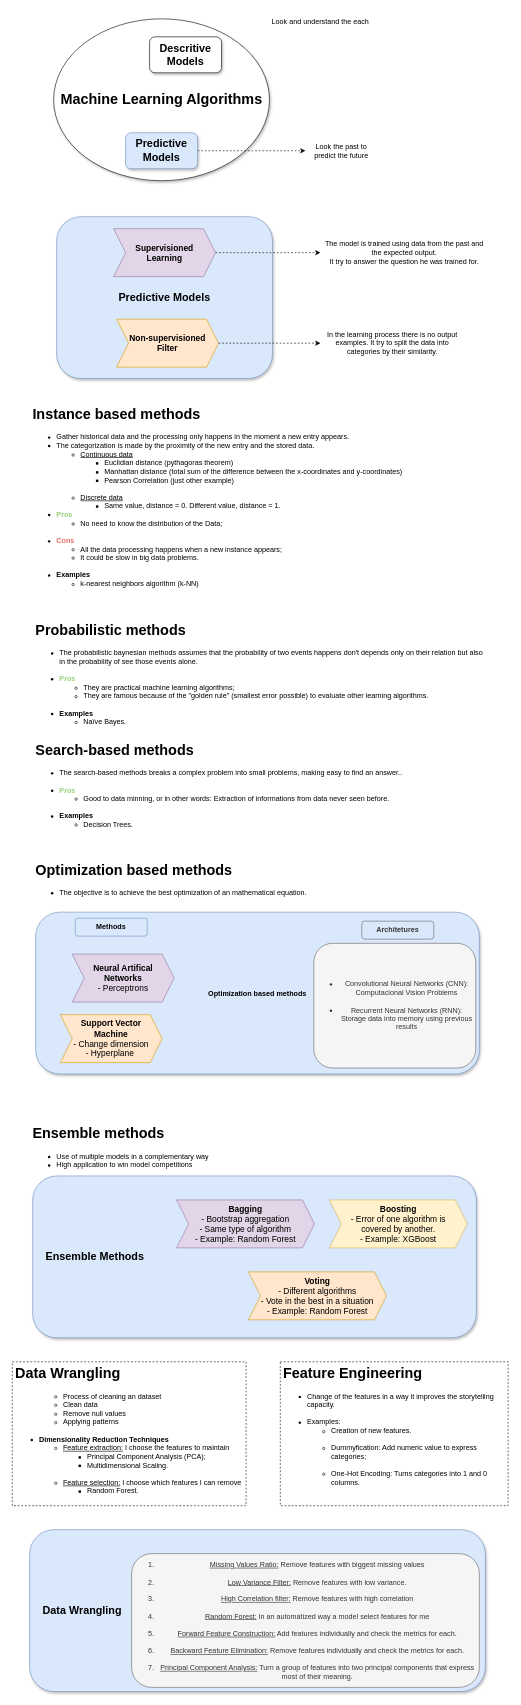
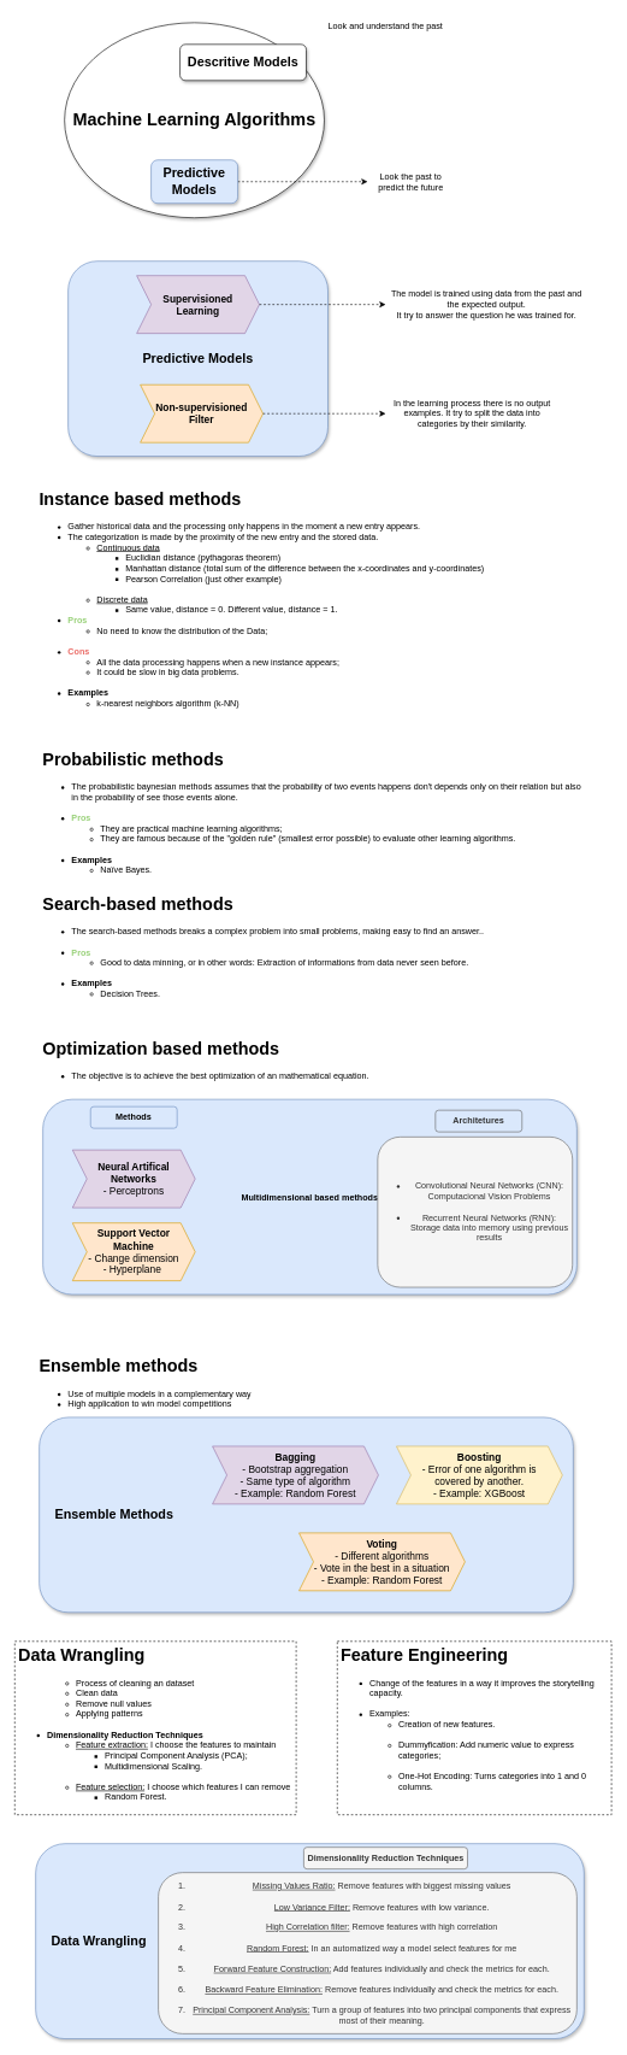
  <mxCell id="0" />
  <mxCell id="1" parent="0" />
  <mxCell id="2" value="&lt;h1&gt;Machine Learning Algorithms&lt;/h1&gt;" style="ellipse;whiteSpace=wrap;html=1;align=center;shadow=1;" vertex="1" parent="1"><mxGeometry x="89" y="30" width="360" height="270" as="geometry" /></mxCell>
- <mxCell id="3" value="&lt;h2&gt;Descritive Models&lt;/h2&gt;" style="rounded=1;whiteSpace=wrap;html=1;shadow=1;" vertex="1" parent="1"><mxGeometry x="249" y="60" width="120" height="60" as="geometry" /></mxCell>
+ <mxCell id="3" value="&lt;h2&gt;Descritive Models&lt;/h2&gt;" style="rounded=1;whiteSpace=wrap;html=1;shadow=1;" vertex="1" parent="1"><mxGeometry x="249" y="60" width="175" height="50" as="geometry" /></mxCell>
  <mxCell id="4" style="edgeStyle=orthogonalEdgeStyle;rounded=0;orthogonalLoop=1;jettySize=auto;html=1;exitX=1;exitY=0.5;exitDx=0;exitDy=0;entryX=0;entryY=0.5;entryDx=0;entryDy=0;shadow=0;dashed=1;" edge="1" parent="1" source="5" target="7"><mxGeometry relative="1" as="geometry" /></mxCell>
  <mxCell id="5" value="&lt;h2&gt;Predictive Models&lt;/h2&gt;" style="rounded=1;whiteSpace=wrap;html=1;shadow=1;fillColor=#dae8fc;strokeColor=#6c8ebf;" vertex="1" parent="1"><mxGeometry x="209" y="220" width="120" height="60" as="geometry" /></mxCell>
- <mxCell id="6" value="Look and understand the each" style="text;html=1;strokeColor=none;fillColor=none;align=center;verticalAlign=middle;whiteSpace=wrap;rounded=0;" vertex="1" parent="1"><mxGeometry x="449" y="20" width="170" height="30" as="geometry" /></mxCell>
+ <mxCell id="6" value="Look and understand the past" style="text;html=1;strokeColor=none;fillColor=none;align=center;verticalAlign=middle;whiteSpace=wrap;rounded=0;" vertex="1" parent="1"><mxGeometry x="449" y="20" width="170" height="30" as="geometry" /></mxCell>
  <mxCell id="7" value="Look the past to predict the future" style="text;html=1;strokeColor=none;fillColor=none;align=center;verticalAlign=middle;whiteSpace=wrap;rounded=0;" vertex="1" parent="1"><mxGeometry x="509" y="235" width="120" height="30" as="geometry" /></mxCell>
  <mxCell id="8" value="&lt;h2&gt;Predictive Models&lt;/h2&gt;" style="rounded=1;whiteSpace=wrap;html=1;shadow=1;fillColor=#dae8fc;strokeColor=#6c8ebf;" vertex="1" parent="1"><mxGeometry x="94" y="360" width="360" height="270" as="geometry" /></mxCell>
  <mxCell id="9" value="&lt;h3&gt;Supervisioned &lt;br&gt;Learning&lt;/h3&gt;" style="shape=step;perimeter=stepPerimeter;whiteSpace=wrap;html=1;fixedSize=1;fillColor=#e1d5e7;strokeColor=#9673a6;" vertex="1" parent="1"><mxGeometry x="189" y="380" width="170" height="80" as="geometry" /></mxCell>
  <mxCell id="10" value="&lt;h3&gt;Non-supervisioned &lt;br&gt;Filter&lt;/h3&gt;" style="shape=step;perimeter=stepPerimeter;whiteSpace=wrap;html=1;fixedSize=1;fillColor=#ffe6cc;strokeColor=#d79b00;" vertex="1" parent="1"><mxGeometry x="194" y="531" width="170" height="80" as="geometry" /></mxCell>
  <mxCell id="11" value="&lt;p&gt;The model is trained using data from the past and the expected output.&lt;br&gt;It try to answer the question he was trained for.&lt;/p&gt;" style="text;html=1;strokeColor=none;fillColor=none;align=center;verticalAlign=middle;whiteSpace=wrap;rounded=0;" vertex="1" parent="1"><mxGeometry x="534" y="385" width="280" height="70" as="geometry" /></mxCell>
  <mxCell id="12" value="&lt;p&gt;In the learning process there is no output examples. It try to split the data into categories by their similarity.&lt;/p&gt;" style="text;html=1;strokeColor=none;fillColor=none;align=center;verticalAlign=middle;whiteSpace=wrap;rounded=0;" vertex="1" parent="1"><mxGeometry x="534" y="536" width="240" height="70" as="geometry" /></mxCell>
  <mxCell id="13" style="edgeStyle=orthogonalEdgeStyle;rounded=0;orthogonalLoop=1;jettySize=auto;html=1;exitX=1;exitY=0.5;exitDx=0;exitDy=0;entryX=0;entryY=0.5;entryDx=0;entryDy=0;shadow=0;dashed=1;" edge="1" parent="1" source="9" target="11"><mxGeometry relative="1" as="geometry"><mxPoint x="424" y="320" as="sourcePoint" /><mxPoint x="604" y="320" as="targetPoint" /></mxGeometry></mxCell>
  <mxCell id="14" style="edgeStyle=orthogonalEdgeStyle;rounded=0;orthogonalLoop=1;jettySize=auto;html=1;exitX=1;exitY=0.5;exitDx=0;exitDy=0;entryX=0;entryY=0.5;entryDx=0;entryDy=0;shadow=0;dashed=1;" edge="1" parent="1" source="10" target="12"><mxGeometry relative="1" as="geometry"><mxPoint x="454" y="670" as="sourcePoint" /><mxPoint x="634" y="670" as="targetPoint" /></mxGeometry></mxCell>
  <mxCell id="15" value="&lt;h1&gt;Instance based methods&lt;/h1&gt;&lt;p&gt;&lt;/p&gt;&lt;ul&gt;&lt;li&gt;Gather historical data and the processing only happens in the moment a new entry appears.&lt;/li&gt;&lt;li&gt;The categorization is made by the proximity of the new entry and the stored data.&lt;/li&gt;&lt;ul&gt;&lt;li&gt;&lt;u&gt;Continuous data&lt;/u&gt;&lt;/li&gt;&lt;ul&gt;&lt;li&gt;Euclidian distance (pythagoras theorem)&lt;/li&gt;&lt;li&gt;Manhattan distance (total sum of the difference between the x-coordinates and y-coordinates)&lt;/li&gt;&lt;li&gt;Pearson Correlation (just other example)&lt;br&gt;&lt;br&gt;&lt;/li&gt;&lt;/ul&gt;&lt;li&gt;&lt;u&gt;Discrete data&lt;/u&gt;&lt;/li&gt;&lt;ul&gt;&lt;li&gt;Same value, distance = 0. Different value, distance = 1.&lt;/li&gt;&lt;/ul&gt;&lt;/ul&gt;&lt;li&gt;&lt;font color=&quot;#97d077&quot;&gt;&lt;b&gt;Pros&lt;/b&gt;&lt;/font&gt;&lt;/li&gt;&lt;ul&gt;&lt;li&gt;No need to know the distribution of the Data;&lt;br&gt;&lt;br&gt;&lt;/li&gt;&lt;/ul&gt;&lt;li&gt;&lt;font color=&quot;#ea6b66&quot;&gt;&lt;b&gt;Cons&lt;/b&gt;&lt;/font&gt;&lt;/li&gt;&lt;ul&gt;&lt;li&gt;All the data processing happens when a new instance appears;&lt;/li&gt;&lt;li&gt;It could be slow in big data problems.&lt;br&gt;&lt;br&gt;&lt;/li&gt;&lt;/ul&gt;&lt;li&gt;&lt;b&gt;Examples&lt;/b&gt;&lt;/li&gt;&lt;ul&gt;&lt;li&gt;k-nearest neighbors algorithm (k-NN)&lt;/li&gt;&lt;/ul&gt;&lt;/ul&gt;&lt;p&gt;&lt;/p&gt;" style="text;html=1;strokeColor=none;fillColor=none;spacing=5;spacingTop=-20;whiteSpace=wrap;overflow=hidden;rounded=0;" vertex="1" parent="1"><mxGeometry x="49" y="670" width="760" height="330" as="geometry" /></mxCell>
  <mxCell id="16" value="&lt;h1&gt;Probabilistic methods&lt;/h1&gt;&lt;p&gt;&lt;/p&gt;&lt;ul&gt;&lt;li&gt;The probabilistic baynesian methods assumes that the probability of two events happens don't depends only on their relation but also in the probability of see those events alone.&lt;br&gt;&lt;br&gt;&lt;/li&gt;&lt;li&gt;&lt;b style=&quot;color: rgb(151, 208, 119); background-color: initial;&quot;&gt;Pros&lt;/b&gt;&lt;br&gt;&lt;/li&gt;&lt;ul&gt;&lt;li&gt;&lt;span style=&quot;background-color: initial;&quot;&gt;They are practical machine learning algorithms;&lt;/span&gt;&lt;br&gt;&lt;/li&gt;&lt;li&gt;&lt;span style=&quot;background-color: initial;&quot;&gt;They are famous because of the &quot;golden rule&quot; (smallest error possible) to evaluate other learning algorithms.&lt;br&gt;&lt;br&gt;&lt;/span&gt;&lt;/li&gt;&lt;/ul&gt;&lt;li&gt;&lt;b&gt;Examples&lt;/b&gt;&lt;/li&gt;&lt;ul&gt;&lt;li&gt;&lt;span style=&quot;background-color: initial;&quot;&gt;Naïve Bayes.&lt;/span&gt;&lt;/li&gt;&lt;/ul&gt;&lt;/ul&gt;&lt;p&gt;&lt;/p&gt;" style="text;html=1;strokeColor=none;fillColor=none;spacing=5;spacingTop=-20;whiteSpace=wrap;overflow=hidden;rounded=0;" vertex="1" parent="1"><mxGeometry x="54" y="1030" width="760" height="190" as="geometry" /></mxCell>
  <mxCell id="17" value="&lt;h1&gt;Search-based methods&lt;/h1&gt;&lt;p&gt;&lt;/p&gt;&lt;ul&gt;&lt;li&gt;The search-based methods breaks a complex problem into small problems, making easy to find an answer..&lt;br&gt;&lt;br&gt;&lt;/li&gt;&lt;li&gt;&lt;b style=&quot;color: rgb(151, 208, 119); background-color: initial;&quot;&gt;Pros&lt;/b&gt;&lt;br&gt;&lt;/li&gt;&lt;ul&gt;&lt;li&gt;Good to data minning, or in other words: Extraction of informations from data never seen before.&lt;br&gt;&lt;br&gt;&lt;/li&gt;&lt;/ul&gt;&lt;li&gt;&lt;b&gt;Examples&lt;/b&gt;&lt;/li&gt;&lt;ul&gt;&lt;li&gt;&lt;span style=&quot;background-color: initial;&quot;&gt;Decision Trees.&lt;/span&gt;&lt;/li&gt;&lt;/ul&gt;&lt;/ul&gt;&lt;p&gt;&lt;/p&gt;" style="text;html=1;strokeColor=none;fillColor=none;spacing=5;spacingTop=-20;whiteSpace=wrap;overflow=hidden;rounded=0;" vertex="1" parent="1"><mxGeometry x="54" y="1230" width="760" height="190" as="geometry" /></mxCell>
  <mxCell id="18" value="&lt;h1&gt;Optimization based methods&lt;/h1&gt;&lt;p&gt;&lt;/p&gt;&lt;ul&gt;&lt;li&gt;The objective is to achieve the best optimization of an mathematical equation.&lt;/li&gt;&lt;/ul&gt;&lt;p&gt;&lt;/p&gt;" style="text;html=1;strokeColor=none;fillColor=none;spacing=5;spacingTop=-20;whiteSpace=wrap;overflow=hidden;rounded=0;" vertex="1" parent="1"><mxGeometry x="54" y="1430" width="760" height="410" as="geometry" /></mxCell>
- <mxCell id="19" value="&lt;h2&gt;&lt;font style=&quot;font-size: 12px;&quot;&gt;Optimization based methods&lt;/font&gt;&lt;/h2&gt;" style="rounded=1;whiteSpace=wrap;html=1;shadow=1;fillColor=#dae8fc;strokeColor=#6c8ebf;" vertex="1" parent="1"><mxGeometry x="59" y="1520" width="740" height="270" as="geometry" /></mxCell>
- <mxCell id="20" value="&lt;h3&gt;Neural Artifical &lt;br&gt;Networks&lt;br&gt;&lt;span style=&quot;font-weight: normal;&quot;&gt;- Perceptrons&lt;/span&gt;&lt;/h3&gt;" style="shape=step;perimeter=stepPerimeter;whiteSpace=wrap;html=1;fixedSize=1;fillColor=#e1d5e7;strokeColor=#9673a6;" vertex="1" parent="1"><mxGeometry x="120" y="1590" width="170" height="80" as="geometry" /></mxCell>
+ <mxCell id="19" value="&lt;h2&gt;&lt;font style=&quot;font-size: 12px;&quot;&gt;Multidimensional based methods&lt;/font&gt;&lt;/h2&gt;" style="rounded=1;whiteSpace=wrap;html=1;shadow=1;fillColor=#dae8fc;strokeColor=#6c8ebf;" vertex="1" parent="1"><mxGeometry x="59" y="1520" width="740" height="270" as="geometry" /></mxCell>
+ <mxCell id="20" value="&lt;h3&gt;Neural Artifical &lt;br&gt;Networks&lt;br&gt;&lt;span style=&quot;font-weight: normal;&quot;&gt;- Perceptrons&lt;/span&gt;&lt;/h3&gt;" style="shape=step;perimeter=stepPerimeter;whiteSpace=wrap;html=1;fixedSize=1;fillColor=#e1d5e7;strokeColor=#9673a6;" vertex="1" parent="1"><mxGeometry x="100" y="1590" width="170" height="80" as="geometry" /></mxCell>
  <mxCell id="21" value="&lt;h3&gt;Support Vector &lt;br&gt;Machine&lt;br&gt;&lt;span style=&quot;font-weight: normal;&quot;&gt;- Change dimension&lt;br&gt;- Hyperplane&lt;/span&gt;&amp;nbsp;&lt;/h3&gt;" style="shape=step;perimeter=stepPerimeter;whiteSpace=wrap;html=1;fixedSize=1;fillColor=#ffe6cc;strokeColor=#d79b00;" vertex="1" parent="1"><mxGeometry x="100" y="1691" width="170" height="80" as="geometry" /></mxCell>
  <mxCell id="22" value="&lt;b&gt;Methods&lt;/b&gt;" style="rounded=1;whiteSpace=wrap;html=1;fillColor=#dae8fc;strokeColor=#6c8ebf;" vertex="1" parent="1"><mxGeometry x="125" y="1530" width="120" height="30" as="geometry" /></mxCell>
  <mxCell id="23" value="&lt;b&gt;Architetures&lt;/b&gt;" style="rounded=1;whiteSpace=wrap;html=1;fillColor=#dae8fc;strokeColor=#666666;fontColor=#333333;" vertex="1" parent="1"><mxGeometry x="603" y="1535" width="120" height="30" as="geometry" /></mxCell>
  <mxCell id="24" value="&lt;ul&gt;&lt;li&gt;Convolutional Neural Networks (CNN): Computacional Vision Problems&lt;br&gt;&amp;nbsp;&lt;/li&gt;&lt;li&gt;Recurrent Neural Networks (RNN): Storage data into memory using previous results&lt;br&gt;&lt;/li&gt;&lt;/ul&gt;" style="rounded=1;whiteSpace=wrap;html=1;fillColor=#f5f5f5;strokeColor=#666666;fontColor=#333333;" vertex="1" parent="1"><mxGeometry x="523" y="1572" width="270" height="208" as="geometry" /></mxCell>
  <mxCell id="25" value="&lt;h1&gt;Ensemble methods&lt;/h1&gt;&lt;p&gt;&lt;/p&gt;&lt;ul&gt;&lt;li&gt;Use of multiple models in a complementary way&lt;/li&gt;&lt;li&gt;High application to win model competitions&lt;/li&gt;&lt;/ul&gt;&lt;p&gt;&lt;/p&gt;" style="text;html=1;strokeColor=none;fillColor=none;spacing=5;spacingTop=-20;whiteSpace=wrap;overflow=hidden;rounded=0;" vertex="1" parent="1"><mxGeometry x="49" y="1870" width="760" height="410" as="geometry" /></mxCell>
  <mxCell id="26" value="&lt;h2 style=&quot;&quot;&gt;&lt;font style=&quot;font-size: 18px;&quot;&gt;&amp;nbsp; &amp;nbsp; Ensemble Methods&lt;/font&gt;&lt;/h2&gt;" style="rounded=1;whiteSpace=wrap;html=1;shadow=1;fillColor=#dae8fc;strokeColor=#6c8ebf;align=left;" vertex="1" parent="1"><mxGeometry x="54" y="1960" width="740" height="270" as="geometry" /></mxCell>
  <mxCell id="27" value="&lt;h3&gt;Bagging&lt;br&gt;&lt;span style=&quot;font-weight: normal;&quot;&gt;- Bootstrap aggregation&lt;/span&gt;&lt;br&gt;&lt;span style=&quot;font-weight: normal;&quot;&gt;- Same type of algorithm&lt;/span&gt;&lt;span style=&quot;font-weight: 400;&quot;&gt;&lt;br&gt;&lt;/span&gt;&lt;span style=&quot;font-weight: normal;&quot;&gt;- Example: Random Forest&lt;/span&gt;&lt;/h3&gt;" style="shape=step;perimeter=stepPerimeter;whiteSpace=wrap;html=1;fixedSize=1;fillColor=#e1d5e7;strokeColor=#9673a6;" vertex="1" parent="1"><mxGeometry x="294" y="2000" width="230" height="80" as="geometry" /></mxCell>
  <mxCell id="28" value="&lt;h3&gt;Boosting&lt;br&gt;&lt;span style=&quot;font-weight: normal;&quot;&gt;- Error of one algorithm is&lt;br&gt;&lt;/span&gt;&lt;span style=&quot;font-weight: 400;&quot;&gt;covered by another.&lt;br&gt;&lt;/span&gt;&lt;span style=&quot;font-weight: normal;&quot;&gt;- Example: XGBoost&lt;/span&gt;&lt;/h3&gt;" style="shape=step;perimeter=stepPerimeter;whiteSpace=wrap;html=1;fixedSize=1;fillColor=#fff2cc;strokeColor=#d6b656;" vertex="1" parent="1"><mxGeometry x="549" y="2000" width="230" height="80" as="geometry" /></mxCell>
  <mxCell id="29" value="&lt;h3&gt;Voting&lt;br&gt;&lt;span style=&quot;font-weight: normal;&quot;&gt;- Different algorithms&lt;br&gt;&lt;/span&gt;&lt;span style=&quot;font-weight: 400;&quot;&gt;- Vote in the best in a situation&lt;br&gt;&lt;/span&gt;&lt;span style=&quot;font-weight: normal;&quot;&gt;- Example: Random Forest&lt;/span&gt;&lt;/h3&gt;" style="shape=step;perimeter=stepPerimeter;whiteSpace=wrap;html=1;fixedSize=1;fillColor=#ffe6cc;strokeColor=#d79b00;" vertex="1" parent="1"><mxGeometry x="414" y="2120" width="230" height="80" as="geometry" /></mxCell>
  <mxCell id="30" value="&lt;h1&gt;Data Wrangling&lt;/h1&gt;&lt;p&gt;&lt;/p&gt;&lt;ul&gt;&lt;ul&gt;&lt;li&gt;Process of cleaning an dataset&lt;/li&gt;&lt;li&gt;Clean data&lt;/li&gt;&lt;li&gt;Remove null values&lt;/li&gt;&lt;li&gt;Applying patterns&lt;br&gt;&lt;br&gt;&lt;/li&gt;&lt;/ul&gt;&lt;li&gt;&lt;b&gt;Dimensionality Reduction Techniques&lt;/b&gt;&lt;/li&gt;&lt;ul&gt;&lt;li&gt;&lt;u&gt;Feature extraction:&lt;/u&gt; I choose the features to maintain&lt;/li&gt;&lt;ul&gt;&lt;li&gt;Principal Component Analysis (PCA);&lt;br&gt;&lt;/li&gt;&lt;li&gt;Multidimensional Scaling.&lt;br&gt;&lt;br&gt;&lt;/li&gt;&lt;/ul&gt;&lt;li&gt;&lt;u&gt;Feature selection:&lt;/u&gt; I choose which features I can remove&lt;/li&gt;&lt;ul&gt;&lt;li&gt;Random Forest.&lt;br&gt;&lt;/li&gt;&lt;/ul&gt;&lt;/ul&gt;&lt;/ul&gt;&lt;p&gt;&lt;/p&gt;" style="text;html=1;strokeColor=default;fillColor=none;spacing=5;spacingTop=-20;whiteSpace=wrap;overflow=hidden;rounded=0;dashed=1;" vertex="1" parent="1"><mxGeometry x="20" y="2270" width="390" height="240" as="geometry" /></mxCell>
  <mxCell id="31" value="&lt;h1&gt;Feature Engineering&lt;/h1&gt;&lt;p&gt;&lt;/p&gt;&lt;ul&gt;&lt;li&gt;Change of the features in a way it improves the storytelling capacity.&lt;br&gt;&lt;br&gt;&lt;/li&gt;&lt;li&gt;Examples:&lt;/li&gt;&lt;ul&gt;&lt;li&gt;Creation of new features.&lt;br&gt;&lt;br&gt;&lt;/li&gt;&lt;li&gt;Dummyfication: Add numeric value to express categories;&lt;br&gt;&lt;br&gt;&lt;/li&gt;&lt;li&gt;One-Hot Encoding: Turns categories into 1 and 0 columns.&lt;/li&gt;&lt;/ul&gt;&lt;/ul&gt;&lt;p&gt;&lt;/p&gt;" style="text;html=1;strokeColor=default;fillColor=none;spacing=5;spacingTop=-20;whiteSpace=wrap;overflow=hidden;rounded=0;dashed=1;" vertex="1" parent="1"><mxGeometry x="467" y="2270" width="380" height="240" as="geometry" /></mxCell>
  <mxCell id="32" value="&lt;h2 style=&quot;&quot;&gt;&lt;font style=&quot;font-size: 18px;&quot;&gt;&amp;nbsp; &amp;nbsp; Data Wrangling&lt;/font&gt;&lt;/h2&gt;" style="rounded=1;whiteSpace=wrap;html=1;shadow=1;fillColor=#dae8fc;strokeColor=#6c8ebf;align=left;" vertex="1" parent="1"><mxGeometry x="49" y="2550" width="760" height="270" as="geometry" /></mxCell>
+ <mxCell id="33" value="&lt;div&gt;&lt;b&gt;Dimensionality Reduction Techniques&lt;/b&gt;&lt;/div&gt;" style="rounded=1;whiteSpace=wrap;html=1;fillColor=#f5f5f5;strokeColor=#666666;fontColor=#333333;" vertex="1" parent="1"><mxGeometry x="420.5" y="2555" width="227" height="30" as="geometry" /></mxCell>
  <mxCell id="34" value="&lt;ol&gt;&lt;li&gt;&lt;u&gt;Missing Values Ratio:&lt;/u&gt; Remove features with biggest missing values&lt;br&gt;&lt;br&gt;&lt;/li&gt;&lt;li&gt;&lt;u&gt;Low Variance Filter:&lt;/u&gt; Remove features with low variance.&lt;br&gt;&lt;br&gt;&lt;/li&gt;&lt;li&gt;&lt;u&gt;High Correlation filter:&lt;/u&gt; Remove features with high correlation&lt;br&gt;&lt;br&gt;&lt;/li&gt;&lt;li&gt;&lt;u&gt;Random Forest:&lt;/u&gt; In an automatized way a model select features for me&lt;br&gt;&lt;br&gt;&lt;/li&gt;&lt;li&gt;&lt;u&gt;Forward Feature Construction:&lt;/u&gt; Add features individually and check the metrics for each.&lt;br&gt;&lt;br&gt;&lt;/li&gt;&lt;li&gt;&lt;u&gt;Backward Feature Elimination:&lt;/u&gt; Remove features individually and check the metrics for each.&lt;br&gt;&lt;br&gt;&lt;/li&gt;&lt;li&gt;&lt;u&gt;Principal Component Analysis:&lt;/u&gt; Turn a group of features into two principal components that express most of their meaning.&lt;/li&gt;&lt;/ol&gt;" style="rounded=1;whiteSpace=wrap;html=1;fillColor=#f5f5f5;strokeColor=#666666;fontColor=#333333;" vertex="1" parent="1"><mxGeometry x="219" y="2590" width="580" height="223" as="geometry" /></mxCell>
